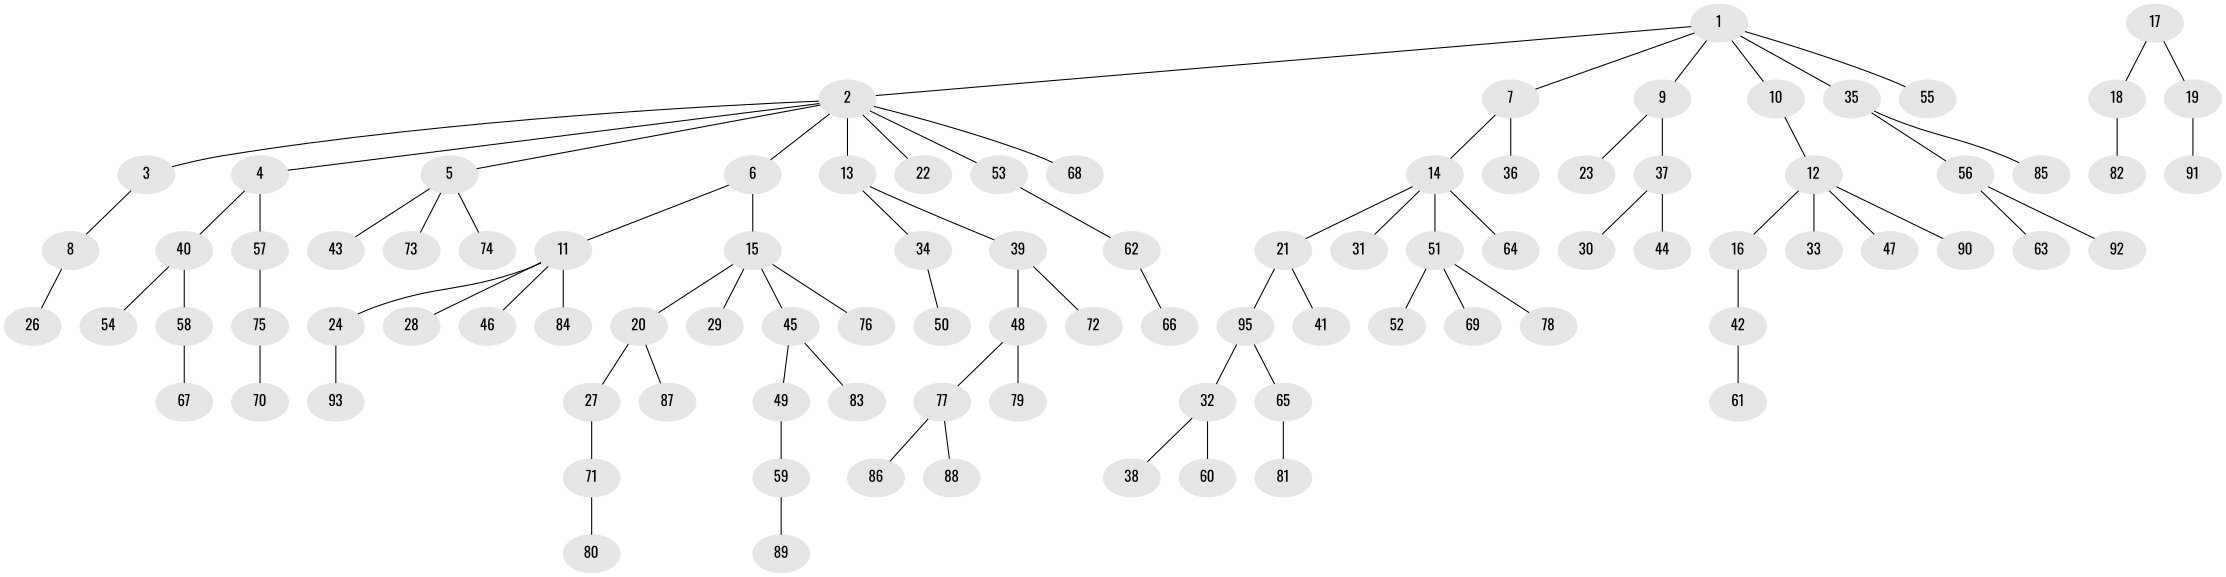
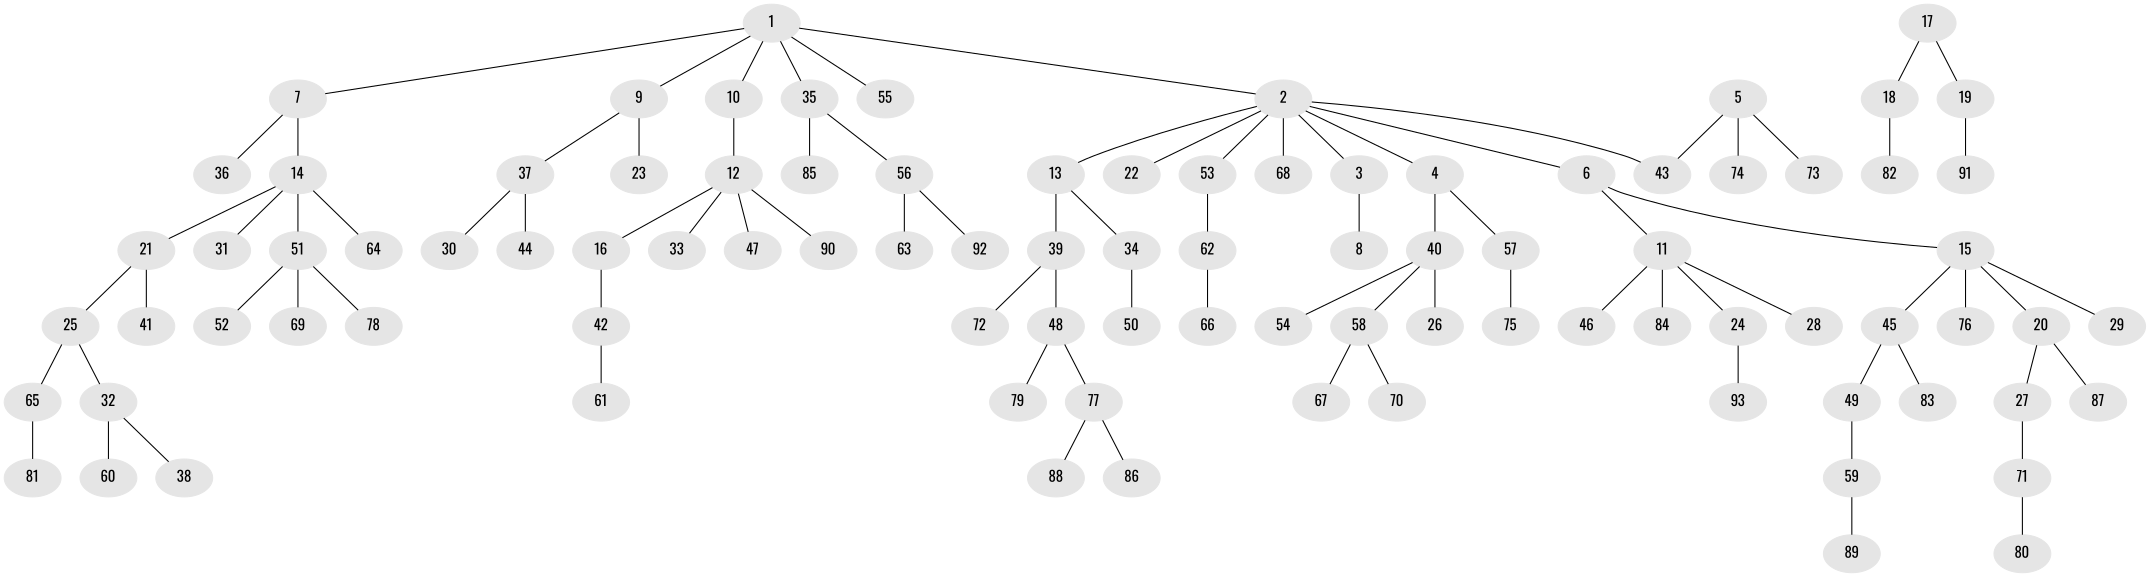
  graph {
    fontname=Oswald
    node [color=gray90 fontname=Oswald style=filled]
    edge [fontname=Oswald]
    1
    2
    7
    9
    10
    35
    55
    3
    4
    5
    6
    13
    22
    53
    68
    14
    36
    23
    37
    12
    56
    85
    8
    40
    57
    43
    73
    74
    11
    15
    34
    39
    62
    26
    54
    58
    75
    17
    18
    19
    24
    28
    46
    84
    20
    29
    45
    76
    21
    31
    51
    64
    30
    44
    16
    33
    47
    90
    93
    42
    50
    48
    72
-   25 [label=95]
+   25
    41
    52
    69
    78
    27
    87
    49
    83
    61
    82
    91
    71
    32
    65
    38
    60
    81
    80
    63
    92
    77
    79
    67
    70
    59
    86
    88
    89
    66
    1 -- 2
    1 -- 7
    1 -- 9
    1 -- 10
    1 -- 35
    1 -- 55
    2 -- 3
    2 -- 4
-   2 -- 5
+   2 -- 43
    2 -- 6
    2 -- 13
    2 -- 22
    2 -- 53
    2 -- 68
    7 -- 14
    7 -- 36
    9 -- 23
    9 -- 37
    10 -- 12
    35 -- 56
    35 -- 85
    3 -- 8
    4 -- 40
    4 -- 57
    5 -- 43
    5 -- 73
    5 -- 74
    6 -- 11
    6 -- 15
    13 -- 34
    13 -- 39
    53 -- 62
    14 -- 21
    14 -- 31
    14 -- 51
    14 -- 64
    37 -- 30
    37 -- 44
    12 -- 16
    12 -- 33
    12 -- 47
    12 -- 90
    56 -- 63
    56 -- 92
-   8 -- 26
+   40 -- 26
    40 -- 54
    40 -- 58
    57 -- 75
    11 -- 24
    11 -- 28
    11 -- 46
    11 -- 84
    15 -- 20
    15 -- 29
    15 -- 45
    15 -- 76
    34 -- 50
    39 -- 48
    39 -- 72
    62 -- 66
    58 -- 67
-   75 -- 70
+   58 -- 70
    17 -- 18
    17 -- 19
    18 -- 82
    19 -- 91
    24 -- 93
    20 -- 27
    20 -- 87
    45 -- 49
    45 -- 83
    21 -- 25
    21 -- 41
    51 -- 52
    51 -- 69
    51 -- 78
    16 -- 42
    42 -- 61
    48 -- 77
    48 -- 79
    25 -- 32
    25 -- 65
    27 -- 71
    49 -- 59
    71 -- 80
    32 -- 38
    32 -- 60
    65 -- 81
    77 -- 86
    77 -- 88
    59 -- 89
  }
